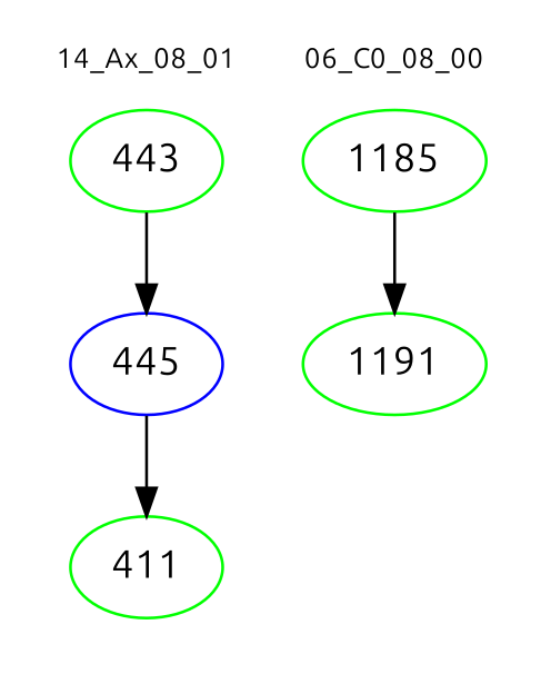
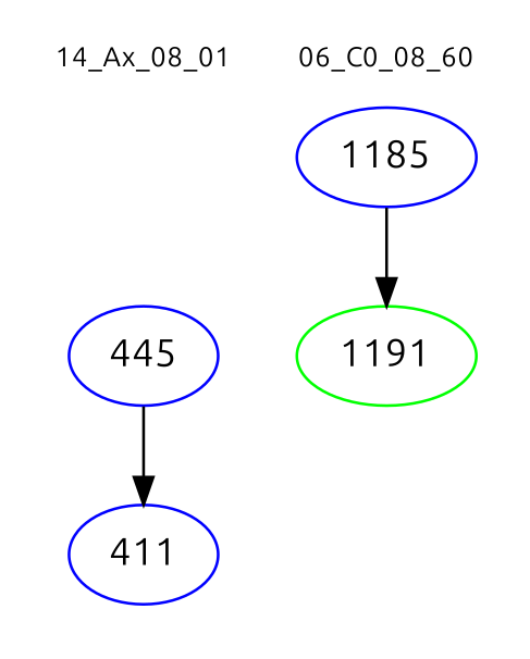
  digraph {
    fontname=Ubuntu
    node [color=green fontname=Ubuntu]
    edge [color=black fontname=Ubuntu]
-   n1 [label=443]
    n2 [color=blue label=445]
-   n3 [label=411]
-   n4 [label=1185]
+   n3 [color=blue label=411]
+   n4 [color=blue label=1185]
    n5 [label=1191]
    subgraph cluster_1 {
      color=white
      fontsize=10
      label="14_Ax_08_01"
-     n1
      n2
      n3
    }
    subgraph cluster_2 {
      color=white
      fontsize=10
-     label="06_C0_08_00"
+     label="06_C0_08_60"
      n4
      n5
    }
-   n1 -> n2
    n2 -> n3
    n4 -> n5
  }
